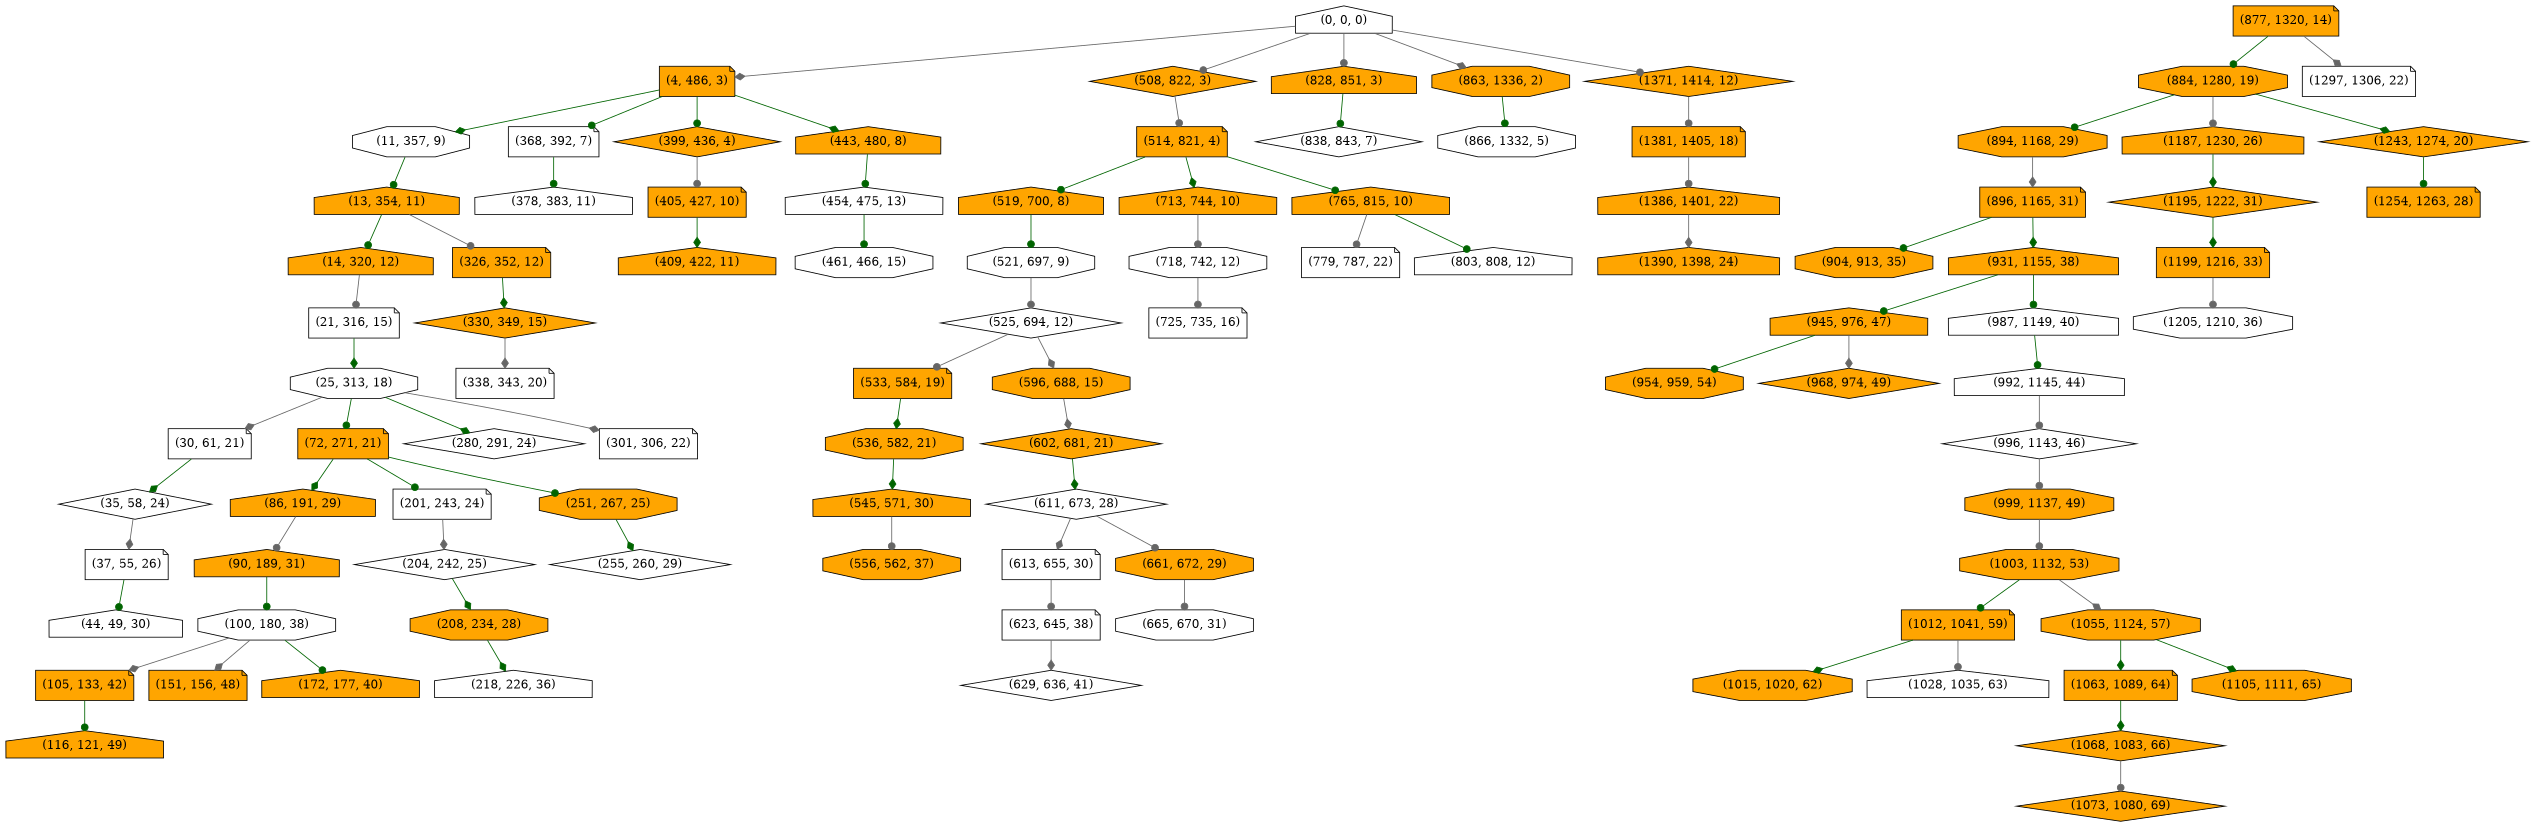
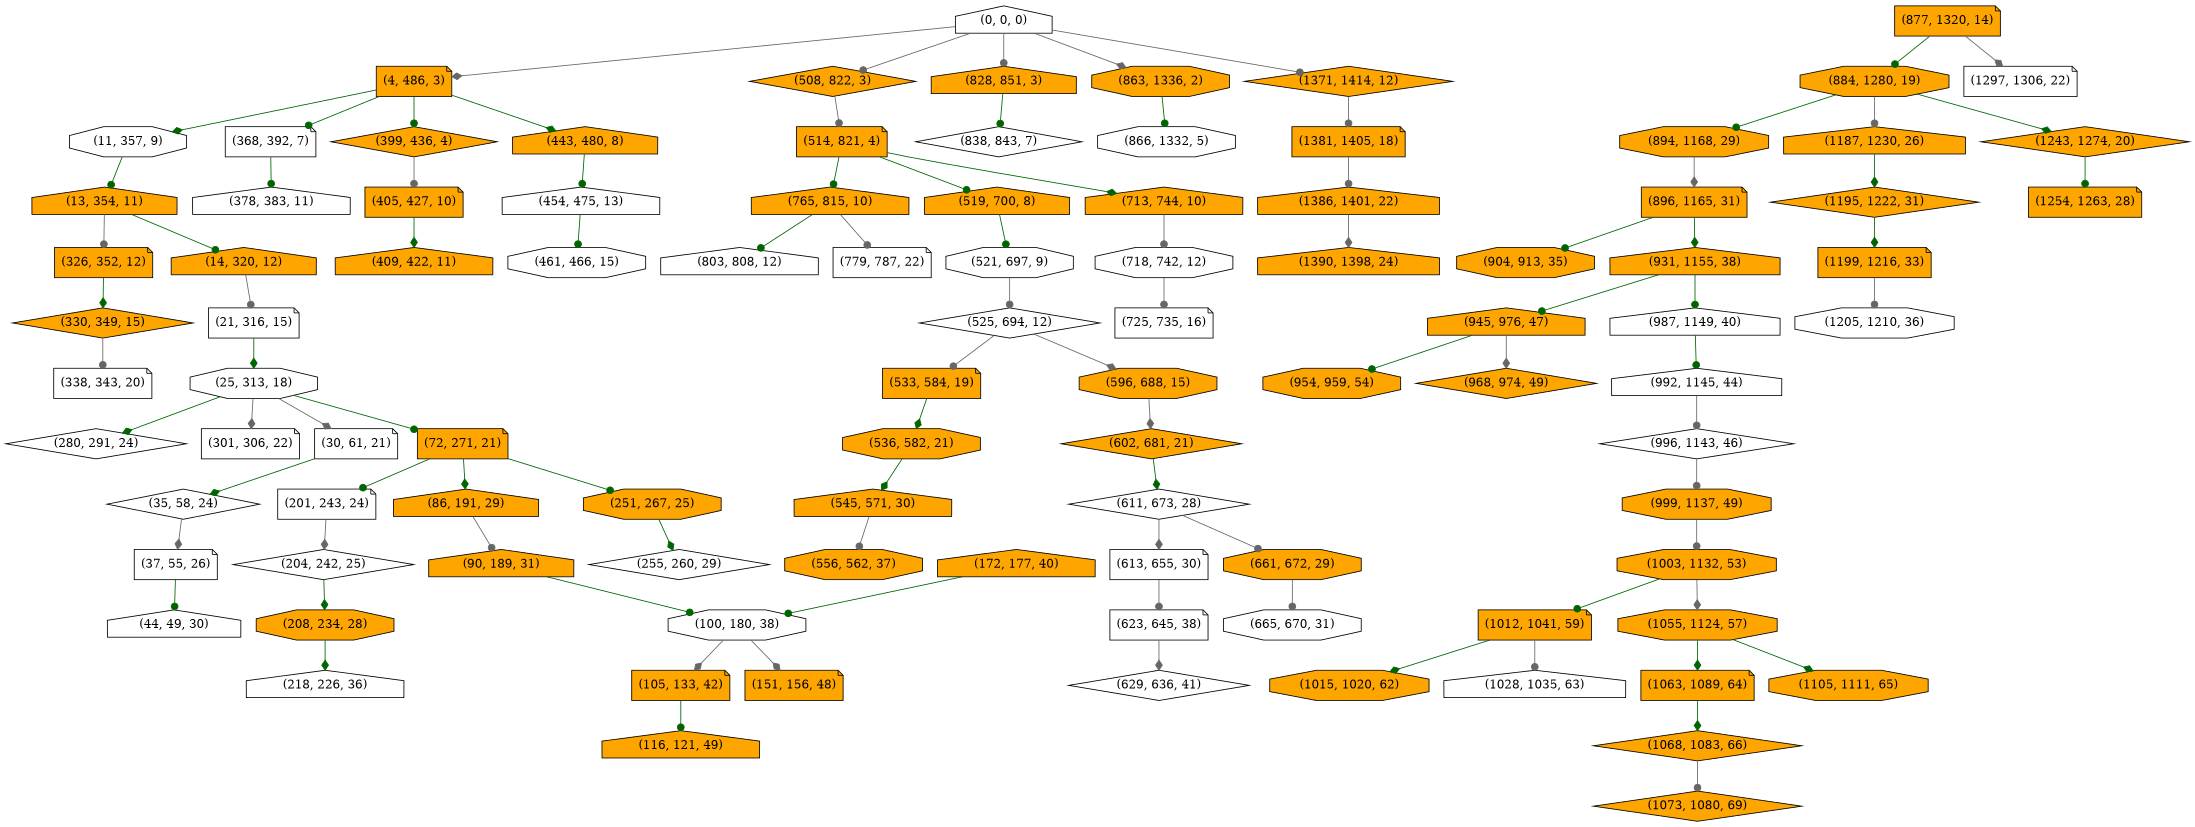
  digraph {
    node [fillcolor=orange shape=house style=filled]
    edge [arrowhead=dot color=darkgreen]
    "(0, 0, 0)" [fillcolor=white]
    "(4, 486, 3)" [shape=note]
    "(508, 822, 3)" [shape=diamond]
    "(828, 851, 3)"
    "(863, 1336, 2)" [shape=octagon]
    "(1371, 1414, 12)" [shape=diamond]
    "(11, 357, 9)" [fillcolor=white shape=octagon]
    "(368, 392, 7)" [fillcolor=white shape=note]
    "(399, 436, 4)" [shape=diamond]
    "(443, 480, 8)"
    "(514, 821, 4)" [shape=note]
    "(838, 843, 7)" [fillcolor=white shape=diamond]
    "(866, 1332, 5)" [fillcolor=white shape=octagon]
    "(1381, 1405, 18)" [shape=note]
    "(13, 354, 11)"
    "(378, 383, 11)" [fillcolor=white]
    "(405, 427, 10)" [shape=note]
    "(454, 475, 13)" [fillcolor=white]
    "(14, 320, 12)"
    "(326, 352, 12)" [shape=note]
    "(21, 316, 15)" [fillcolor=white shape=note]
    "(330, 349, 15)" [shape=diamond]
    "(25, 313, 18)" [fillcolor=white shape=octagon]
    "(30, 61, 21)" [fillcolor=white shape=note]
    "(72, 271, 21)" [shape=note]
    "(280, 291, 24)" [fillcolor=white shape=diamond]
    "(301, 306, 22)" [fillcolor=white shape=note]
    "(35, 58, 24)" [fillcolor=white shape=diamond]
    "(86, 191, 29)"
    "(201, 243, 24)" [fillcolor=white shape=note]
    "(251, 267, 25)" [shape=octagon]
    "(37, 55, 26)" [fillcolor=white shape=note]
    "(44, 49, 30)" [fillcolor=white]
    "(90, 189, 31)"
    "(204, 242, 25)" [fillcolor=white shape=diamond]
    "(255, 260, 29)" [fillcolor=white shape=diamond]
    "(100, 180, 38)" [fillcolor=white shape=octagon]
    "(105, 133, 42)" [shape=note]
    "(151, 156, 48)" [shape=note]
    "(172, 177, 40)"
    "(116, 121, 49)"
    "(208, 234, 28)" [shape=octagon]
    "(218, 226, 36)" [fillcolor=white]
    "(338, 343, 20)" [fillcolor=white shape=note]
    "(409, 422, 11)"
    "(461, 466, 15)" [fillcolor=white shape=octagon]
    "(519, 700, 8)"
    "(713, 744, 10)"
    "(765, 815, 10)"
    "(521, 697, 9)" [fillcolor=white shape=octagon]
    "(718, 742, 12)" [fillcolor=white shape=octagon]
    "(779, 787, 22)" [fillcolor=white shape=note]
    "(803, 808, 12)" [fillcolor=white]
    "(525, 694, 12)" [fillcolor=white shape=diamond]
    "(533, 584, 19)" [shape=note]
    "(596, 688, 15)" [shape=octagon]
    "(536, 582, 21)" [shape=octagon]
    "(602, 681, 21)" [shape=diamond]
    "(545, 571, 30)"
    "(556, 562, 37)" [shape=octagon]
    "(611, 673, 28)" [fillcolor=white shape=diamond]
    "(613, 655, 30)" [fillcolor=white shape=note]
    "(661, 672, 29)" [shape=octagon]
    "(623, 645, 38)" [fillcolor=white shape=note]
    "(665, 670, 31)" [fillcolor=white shape=octagon]
    "(629, 636, 41)" [fillcolor=white shape=diamond]
    "(725, 735, 16)" [fillcolor=white shape=note]
    "(884, 1280, 19)" [shape=octagon]
    "(877, 1320, 14)" [shape=note]
    "(1297, 1306, 22)" [fillcolor=white shape=note]
    "(894, 1168, 29)" [shape=octagon]
    "(1187, 1230, 26)"
    "(1243, 1274, 20)" [shape=diamond]
    "(896, 1165, 31)" [shape=note]
    "(1195, 1222, 31)" [shape=diamond]
    "(1254, 1263, 28)" [shape=note]
    "(904, 913, 35)" [shape=octagon]
    "(931, 1155, 38)"
    "(945, 976, 47)"
    "(987, 1149, 40)" [fillcolor=white]
    "(954, 959, 54)" [shape=octagon]
    "(968, 974, 49)" [shape=diamond]
    "(992, 1145, 44)" [fillcolor=white]
    "(996, 1143, 46)" [fillcolor=white shape=diamond]
    "(999, 1137, 49)" [shape=octagon]
    "(1003, 1132, 53)" [shape=octagon]
    "(1012, 1041, 59)" [shape=note]
    "(1055, 1124, 57)" [shape=octagon]
    "(1015, 1020, 62)" [shape=octagon]
    "(1028, 1035, 63)" [fillcolor=white]
    "(1063, 1089, 64)" [shape=note]
    "(1105, 1111, 65)" [shape=octagon]
    "(1068, 1083, 66)" [shape=diamond]
    "(1073, 1080, 69)" [shape=diamond]
    "(1199, 1216, 33)" [shape=note]
    "(1205, 1210, 36)" [fillcolor=white shape=octagon]
    "(1386, 1401, 22)"
    "(1390, 1398, 24)"
    "(0, 0, 0)" -> "(4, 486, 3)" [arrowhead=diamond color=gray40]
    "(0, 0, 0)" -> "(508, 822, 3)" [color=gray40]
    "(0, 0, 0)" -> "(828, 851, 3)" [color=gray40]
    "(0, 0, 0)" -> "(863, 1336, 2)" [arrowhead=diamond color=gray40]
    "(0, 0, 0)" -> "(1371, 1414, 12)" [color=gray40]
    "(4, 486, 3)" -> "(11, 357, 9)" [arrowhead=diamond]
    "(4, 486, 3)" -> "(368, 392, 7)"
    "(4, 486, 3)" -> "(399, 436, 4)"
    "(4, 486, 3)" -> "(443, 480, 8)" [arrowhead=diamond]
    "(508, 822, 3)" -> "(514, 821, 4)" [color=gray40]
    "(828, 851, 3)" -> "(838, 843, 7)"
    "(863, 1336, 2)" -> "(866, 1332, 5)"
    "(1371, 1414, 12)" -> "(1381, 1405, 18)" [color=gray40]
    "(11, 357, 9)" -> "(13, 354, 11)"
    "(368, 392, 7)" -> "(378, 383, 11)"
    "(399, 436, 4)" -> "(405, 427, 10)" [color=gray40]
    "(443, 480, 8)" -> "(454, 475, 13)"
    "(514, 821, 4)" -> "(519, 700, 8)"
    "(514, 821, 4)" -> "(713, 744, 10)" [arrowhead=diamond]
    "(514, 821, 4)" -> "(765, 815, 10)"
    "(1381, 1405, 18)" -> "(1386, 1401, 22)" [color=gray40]
    "(13, 354, 11)" -> "(14, 320, 12)"
    "(13, 354, 11)" -> "(326, 352, 12)" [color=gray40]
    "(405, 427, 10)" -> "(409, 422, 11)" [arrowhead=diamond]
    "(454, 475, 13)" -> "(461, 466, 15)"
    "(14, 320, 12)" -> "(21, 316, 15)" [color=gray40]
    "(326, 352, 12)" -> "(330, 349, 15)" [arrowhead=diamond]
    "(21, 316, 15)" -> "(25, 313, 18)" [arrowhead=diamond]
-   "(330, 349, 15)" -> "(338, 343, 20)" [arrowhead=diamond color=gray40]
+   "(330, 349, 15)" -> "(338, 343, 20)" [color=gray40]
    "(25, 313, 18)" -> "(30, 61, 21)" [arrowhead=diamond color=gray40]
    "(25, 313, 18)" -> "(72, 271, 21)"
    "(25, 313, 18)" -> "(280, 291, 24)" [arrowhead=diamond]
    "(25, 313, 18)" -> "(301, 306, 22)" [arrowhead=diamond color=gray40]
    "(30, 61, 21)" -> "(35, 58, 24)" [arrowhead=diamond]
    "(72, 271, 21)" -> "(86, 191, 29)" [arrowhead=diamond]
    "(72, 271, 21)" -> "(201, 243, 24)"
    "(72, 271, 21)" -> "(251, 267, 25)"
    "(35, 58, 24)" -> "(37, 55, 26)" [arrowhead=diamond color=gray40]
    "(86, 191, 29)" -> "(90, 189, 31)" [color=gray40]
    "(201, 243, 24)" -> "(204, 242, 25)" [arrowhead=diamond color=gray40]
    "(251, 267, 25)" -> "(255, 260, 29)" [arrowhead=diamond]
    "(37, 55, 26)" -> "(44, 49, 30)"
    "(90, 189, 31)" -> "(100, 180, 38)"
    "(204, 242, 25)" -> "(208, 234, 28)" [arrowhead=diamond]
    "(100, 180, 38)" -> "(105, 133, 42)" [arrowhead=diamond color=gray40]
    "(100, 180, 38)" -> "(151, 156, 48)" [arrowhead=diamond color=gray40]
-   "(100, 180, 38)" -> "(172, 177, 40)"
+   "(172, 177, 40)" -> "(100, 180, 38)"
    "(105, 133, 42)" -> "(116, 121, 49)"
    "(208, 234, 28)" -> "(218, 226, 36)" [arrowhead=diamond]
    "(519, 700, 8)" -> "(521, 697, 9)"
    "(713, 744, 10)" -> "(718, 742, 12)" [color=gray40]
    "(765, 815, 10)" -> "(779, 787, 22)" [color=gray40]
    "(765, 815, 10)" -> "(803, 808, 12)"
    "(521, 697, 9)" -> "(525, 694, 12)" [color=gray40]
    "(718, 742, 12)" -> "(725, 735, 16)" [color=gray40]
    "(525, 694, 12)" -> "(533, 584, 19)" [color=gray40]
    "(525, 694, 12)" -> "(596, 688, 15)" [arrowhead=diamond color=gray40]
    "(533, 584, 19)" -> "(536, 582, 21)" [arrowhead=diamond]
    "(596, 688, 15)" -> "(602, 681, 21)" [arrowhead=diamond color=gray40]
    "(536, 582, 21)" -> "(545, 571, 30)" [arrowhead=diamond]
    "(602, 681, 21)" -> "(611, 673, 28)" [arrowhead=diamond]
    "(545, 571, 30)" -> "(556, 562, 37)" [color=gray40]
    "(611, 673, 28)" -> "(613, 655, 30)" [arrowhead=diamond color=gray40]
    "(611, 673, 28)" -> "(661, 672, 29)" [color=gray40]
    "(613, 655, 30)" -> "(623, 645, 38)" [color=gray40]
    "(661, 672, 29)" -> "(665, 670, 31)" [color=gray40]
    "(623, 645, 38)" -> "(629, 636, 41)" [arrowhead=diamond color=gray40]
    "(884, 1280, 19)" -> "(894, 1168, 29)"
    "(884, 1280, 19)" -> "(1187, 1230, 26)" [color=gray40]
    "(884, 1280, 19)" -> "(1243, 1274, 20)" [arrowhead=diamond]
    "(877, 1320, 14)" -> "(884, 1280, 19)"
    "(877, 1320, 14)" -> "(1297, 1306, 22)" [arrowhead=diamond color=gray40]
    "(894, 1168, 29)" -> "(896, 1165, 31)" [arrowhead=diamond color=gray40]
    "(1187, 1230, 26)" -> "(1195, 1222, 31)" [arrowhead=diamond]
    "(1243, 1274, 20)" -> "(1254, 1263, 28)"
    "(896, 1165, 31)" -> "(904, 913, 35)"
    "(896, 1165, 31)" -> "(931, 1155, 38)" [arrowhead=diamond]
    "(1195, 1222, 31)" -> "(1199, 1216, 33)" [arrowhead=diamond]
    "(931, 1155, 38)" -> "(945, 976, 47)"
    "(931, 1155, 38)" -> "(987, 1149, 40)"
    "(945, 976, 47)" -> "(954, 959, 54)"
    "(945, 976, 47)" -> "(968, 974, 49)" [arrowhead=diamond color=gray40]
    "(987, 1149, 40)" -> "(992, 1145, 44)"
    "(992, 1145, 44)" -> "(996, 1143, 46)" [color=gray40]
    "(996, 1143, 46)" -> "(999, 1137, 49)" [color=gray40]
    "(999, 1137, 49)" -> "(1003, 1132, 53)" [color=gray40]
    "(1003, 1132, 53)" -> "(1012, 1041, 59)"
    "(1003, 1132, 53)" -> "(1055, 1124, 57)" [arrowhead=diamond color=gray40]
    "(1012, 1041, 59)" -> "(1015, 1020, 62)" [arrowhead=diamond]
    "(1012, 1041, 59)" -> "(1028, 1035, 63)" [color=gray40]
    "(1055, 1124, 57)" -> "(1063, 1089, 64)" [arrowhead=diamond]
    "(1055, 1124, 57)" -> "(1105, 1111, 65)" [arrowhead=diamond]
    "(1063, 1089, 64)" -> "(1068, 1083, 66)" [arrowhead=diamond]
    "(1068, 1083, 66)" -> "(1073, 1080, 69)" [color=gray40]
    "(1199, 1216, 33)" -> "(1205, 1210, 36)" [color=gray40]
    "(1386, 1401, 22)" -> "(1390, 1398, 24)" [arrowhead=diamond color=gray40]
  }
